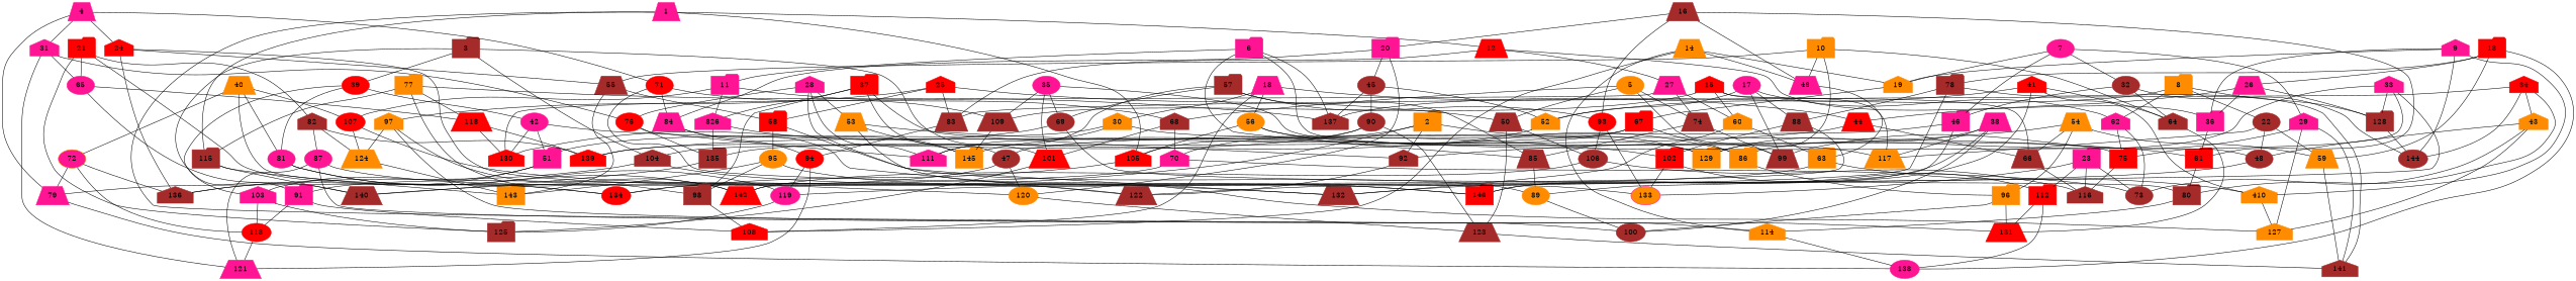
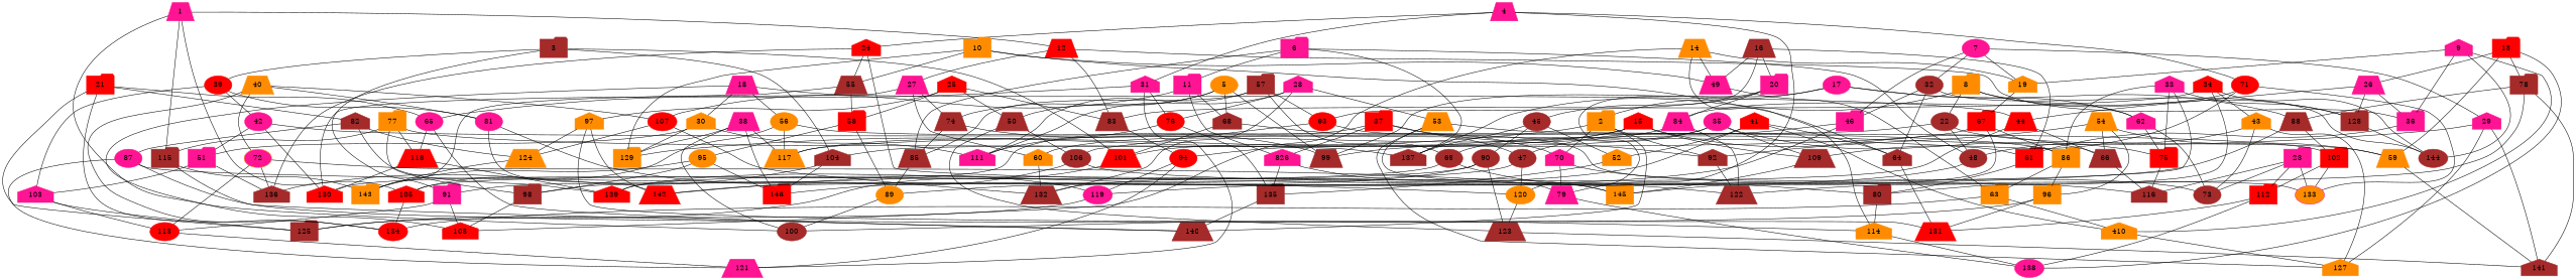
  graph {
    node [color=brown shape=trapezium style=filled]
    1 [color=deeppink]
    12 [color=red]
    100 [shape=ellipse]
    105 [color=red shape=house]
    115 [shape=folder]
    36 [color=deeppink shape=folder]
    27 [color=deeppink]
    83
    134 [color=red shape=ellipse]
    140
    143 [color=darkorange shape=folder]
    2 [color=darkorange shape=folder]
    70 [color=deeppink shape=house]
    92 [shape=house]
    129 [color=darkorange shape=folder]
    79 [color=deeppink]
    73 [shape=ellipse]
    122
    3 [shape=folder]
    39 [color=red shape=ellipse]
    91 [color=deeppink shape=folder]
    101 [color=red]
    104 [shape=house]
    42 [color=deeppink shape=ellipse]
    81 [color=deeppink shape=ellipse]
    103 [color=deeppink shape=house]
    108 [color=red shape=house]
    113 [color=red shape=ellipse]
    125 [shape=folder]
    136 [shape=house]
    146 [color=red shape=folder]
    4 [color=deeppink]
    24 [color=red shape=house]
    31 [color=deeppink shape=house]
    71 [color=red shape=ellipse]
    55
    65 [color=deeppink shape=ellipse]
    76 [color=red shape=ellipse]
    121 [color=deeppink]
    109
    84 [color=deeppink]
    133 [color=deeppink fillcolor=darkorange shape=ellipse]
    138 [color=deeppink shape=ellipse]
    5 [color=darkorange shape=ellipse]
    50
    68 [shape=house]
    74
    99
    106 [shape=ellipse]
    123
    85
    6 [color=deeppink shape=folder]
    11 [color=deeppink shape=folder]
    48 [shape=ellipse]
    137 [shape=house]
    107 [color=red shape=ellipse]
    n57 [color=deeppink label=826 shape=house]
    132
    89 [color=darkorange shape=ellipse]
    7 [color=deeppink shape=ellipse]
    19 [color=darkorange shape=house]
    29 [color=deeppink shape=house]
    32 [shape=ellipse]
    46 [color=deeppink shape=folder]
    67 [color=red shape=folder]
    127 [color=darkorange shape=house]
    141 [shape=house]
    144 [shape=ellipse]
    64 [shape=house]
    47 [shape=ellipse]
    8 [color=darkorange shape=folder]
    22 [shape=ellipse]
    62 [color=deeppink shape=house]
    128 [shape=folder]
    59 [color=darkorange]
    117 [color=darkorange]
    75 [color=red shape=folder]
    9 [color=deeppink shape=house]
    n79 [color=darkorange label=410 shape=house]
    61 [color=red shape=folder]
    10 [color=darkorange shape=folder]
    49 [color=deeppink]
    63 [color=darkorange shape=folder]
    58 [color=red shape=folder]
    131 [color=red]
    124 [color=darkorange]
    135 [shape=folder]
    145 [color=darkorange shape=folder]
    60 [color=darkorange shape=house]
    130 [color=red shape=house]
    94 [color=red shape=ellipse]
    13 [color=red shape=folder]
    26 [color=deeppink]
    78 [shape=folder]
    44 [color=red]
    88
    14 [color=darkorange]
    114 [color=darkorange shape=house]
    15 [color=red shape=house]
    66
    116 [shape=house]
    16
    20 [color=deeppink shape=folder]
    93 [color=red shape=ellipse]
    45 [shape=ellipse]
    120 [color=darkorange shape=ellipse]
    80 [shape=folder]
    17 [color=deeppink shape=ellipse]
    52 [color=darkorange shape=house]
    102 [color=red shape=folder]
    142 [color=red]
    18 [color=deeppink]
    30 [color=darkorange shape=house]
    56 [color=darkorange shape=ellipse]
    111 [color=deeppink shape=house]
    51 [color=deeppink shape=folder]
    139 [color=red shape=house]
    86 [color=darkorange shape=folder]
    90 [shape=ellipse]
    21 [color=red shape=folder]
    82 [shape=house]
    118 [color=red]
    87 [color=deeppink shape=ellipse]
    23 [color=deeppink shape=folder]
    112 [color=red shape=folder]
    25 [color=red shape=house]
    97 [color=darkorange shape=house]
    95 [color=darkorange shape=ellipse]
    28 [color=deeppink shape=house]
    53 [color=darkorange]
    33 [color=deeppink shape=house]
    119 [color=deeppink shape=ellipse]
    96 [color=darkorange shape=folder]
    34 [color=red shape=house]
    43 [color=darkorange shape=house]
    35 [color=deeppink shape=ellipse]
    69 [shape=ellipse]
    37 [color=red shape=folder]
    98 [shape=folder]
    38 [color=deeppink]
    40 [color=darkorange]
    72 [color=darkorange fillcolor=deeppink shape=ellipse]
    41 [color=red shape=house]
    54 [color=darkorange]
    57 [shape=folder]
    77 [color=darkorange shape=folder]
    1 -- 12
    1 -- 100
    1 -- 105
    1 -- 115
    12 -- 36
    12 -- 27
    12 -- 83
    105 -- 134
    115 -- 140
    115 -- 143
    36 -- 61
    27 -- 74
    27 -- 60
    27 -- 130
    83 -- 94
    2 -- 140
    2 -- 70
    2 -- 92
    2 -- 129
    70 -- 79
    70 -- 73
    92 -- 122
    79 -- 138
    3 -- 39
    3 -- 91
    3 -- 101
    3 -- 104
    39 -- 42
    39 -- 81
    39 -- 103
    91 -- 108
    91 -- 113
    101 -- 125
    104 -- 136
    104 -- 146
    42 -- 61
    42 -- 130
    42 -- 51
    81 -- 142
    81 -- 119
    103 -- 113
    103 -- 125
    113 -- 121
    4 -- 79
    4 -- 24
    4 -- 31
    4 -- 71
    24 -- 122
    24 -- 136
    24 -- 55
    31 -- 65
    31 -- 76
    31 -- 121
    71 -- 109
    71 -- 84
    71 -- 133
    55 -- 143
    55 -- 58
    65 -- 140
    65 -- 118
    76 -- 135
    76 -- 111
    109 -- 145
    84 -- 122
    84 -- 94
    5 -- 50
    5 -- 68
    5 -- 74
    5 -- 99
    50 -- 106
    50 -- 123
    68 -- 70
    68 -- 101
    74 -- 99
    74 -- 85
    106 -- 116
    106 -- 142
    123 -- 141
    85 -- 89
    6 -- 85
    6 -- 11
    6 -- 48
    6 -- 137
    11 -- 68
    11 -- 107
    11 -- n57
    48 -- 132
    107 -- 132
    107 -- 124
    n57 -- 135
    n57 -- 145
    89 -- 100
    7 -- 19
    7 -- 29
    7 -- 32
    7 -- 46
    19 -- 67
    29 -- 99
    29 -- 127
    29 -- 141
    32 -- 46
    32 -- 144
    32 -- 64
    46 -- 89
    46 -- 47
    67 -- 104
    67 -- 145
    67 -- 86
    64 -- 131
    47 -- 91
    47 -- 120
    8 -- 137
    8 -- 22
    8 -- 62
    8 -- 128
    22 -- 48
    22 -- 59
    22 -- 117
    62 -- 73
    62 -- 75
    128 -- 144
    59 -- 141
    75 -- 116
    9 -- 36
    9 -- 19
    9 -- 144
    9 -- n79
    n79 -- 127
    61 -- 80
    10 -- 129
    10 -- 55
    10 -- 64
    10 -- 49
    49 -- 63
    63 -- 134
    63 -- n79
    58 -- 89
    58 -- 95
    124 -- 143
    135 -- 140
    60 -- 132
-   60 -- 63
+   86 -- 63
    94 -- 121
    94 -- 119
    13 -- 138
    13 -- 59
    13 -- 26
    13 -- 78
    26 -- 36
    26 -- 128
    26 -- 44
    78 -- 122
    78 -- 141
    78 -- 88
    44 -- 66
    44 -- 139
    88 -- 102
    88 -- 142
    14 -- 108
    14 -- 19
    14 -- 49
    14 -- 114
    114 -- 138
    15 -- 109
    15 -- 117
    15 -- 60
    15 -- 66
    66 -- 116
    16 -- 61
    16 -- 49
    16 -- 20
    16 -- 93
    20 -- 84
    20 -- 45
    20 -- 120
    93 -- 133
    93 -- 106
    45 -- 137
    45 -- 52
    45 -- 90
    120 -- 123
    80 -- 114
    17 -- 99
    17 -- 62
    17 -- 88
-   17 -- 52
+   17 -- 2
    52 -- 135
    102 -- 133
    102 -- 112
    18 -- 108
    18 -- 44
    18 -- 30
    18 -- 56
    30 -- 129
    30 -- 111
    30 -- 51
    56 -- 105
    56 -- 117
    56 -- 86
    51 -- 103
    51 -- 136
    86 -- 96
    90 -- 105
    90 -- 123
    90 -- 139
    21 -- 134
    21 -- 125
    21 -- 65
    21 -- 82
    82 -- 124
    82 -- 139
    82 -- 87
    118 -- 130
    118 -- 139
    87 -- 121
    87 -- 114
    87 -- 120
    23 -- 73
    23 -- 133
    23 -- 116
    23 -- 112
    112 -- 138
    112 -- 131
    25 -- 83
    25 -- 50
    25 -- 58
    25 -- 97
    97 -- 131
    97 -- 124
    97 -- 142
    95 -- 143
    95 -- 146
    95 -- 98
    28 -- 76
    28 -- 132
    28 -- 111
    28 -- 53
    53 -- 127
    53 -- 145
    53 -- 102
    33 -- 128
    33 -- 75
    33 -- 86
    33 -- 119
    119 -- 125
    96 -- 100
    96 -- 131
    34 -- 83
    34 -- 144
    34 -- 80
    34 -- 43
    43 -- 73
    43 -- 48
    43 -- 127
    35 -- 101
    35 -- 109
    35 -- 75
    35 -- 69
    69 -- 130
    69 -- 80
    37 -- 92
    37 -- n57
    37 -- 47
    37 -- 98
    98 -- 108
    38 -- 100
    38 -- 129
    38 -- 146
    38 -- 117
    40 -- 134
    40 -- 81
    40 -- 107
    40 -- 72
    72 -- 79
    72 -- 113
    72 -- 136
    41 -- 146
    41 -- 64
    41 -- n79
    41 -- 52
    54 -- 92
    54 -- 59
    54 -- 66
    54 -- 96
    57 -- 85
    57 -- 93
    57 -- 111
    57 -- 69
    77 -- 115
    77 -- 137
    77 -- 118
    77 -- 98
  }
